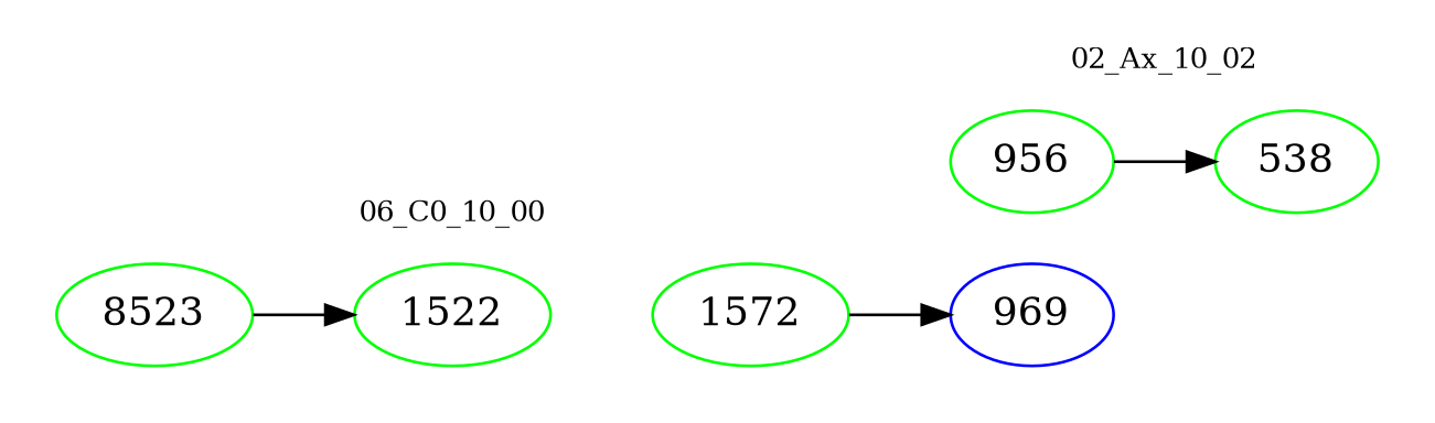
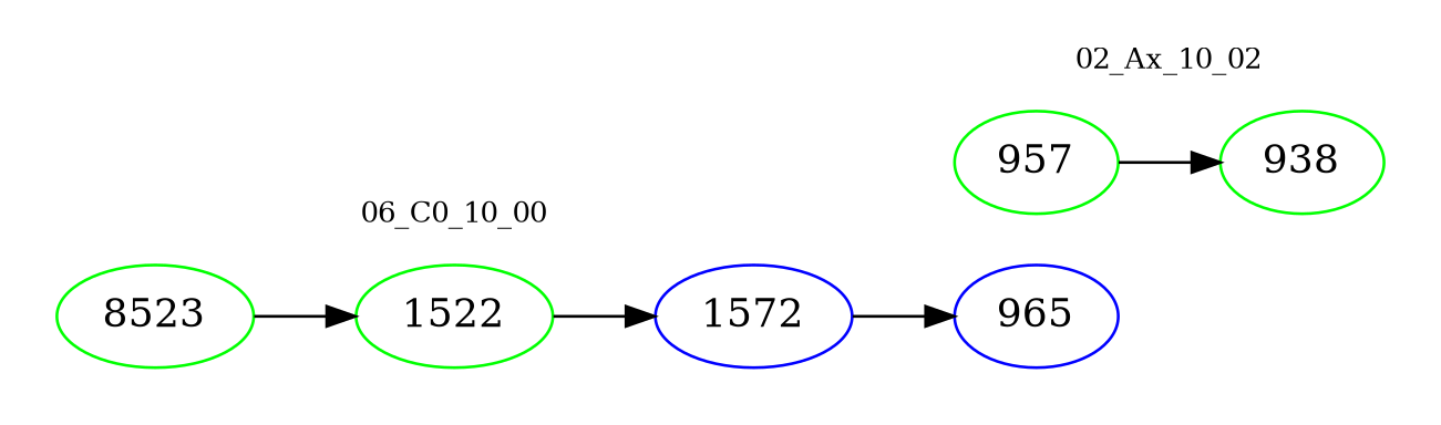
  digraph {
    rankdir=LR
    node [color=green]
    edge [color=black]
-   n1 [label=956]
-   n2 [label=538]
-   n3 [color=blue label=969]
+   n1 [label=957]
+   n2 [label=938]
+   n3 [color=blue label=965]
    n4 [label=8523]
    n5 [label=1522]
-   n6 [label=1572]
+   n6 [color=blue label=1572]
    subgraph cluster_1 {
      color=white
      fontsize=10
      label="02_Ax_10_02"
      n1
      n2
      n3
    }
    subgraph cluster_2 {
      color=white
      fontsize=10
      label="06_C0_10_00"
      n4
      n5
      n6
    }
    n1 -> n2
    n4 -> n5
+   n5 -> n6
    n6 -> n3
  }
